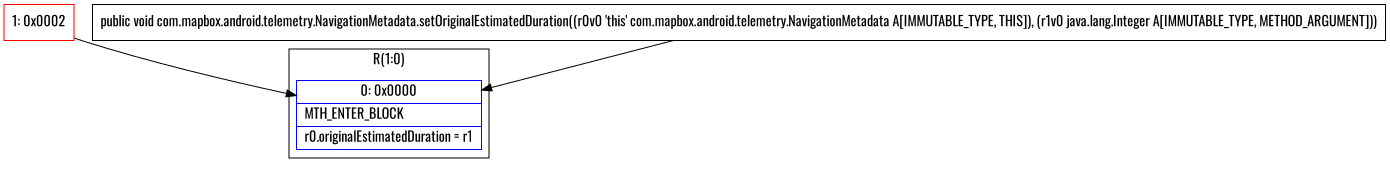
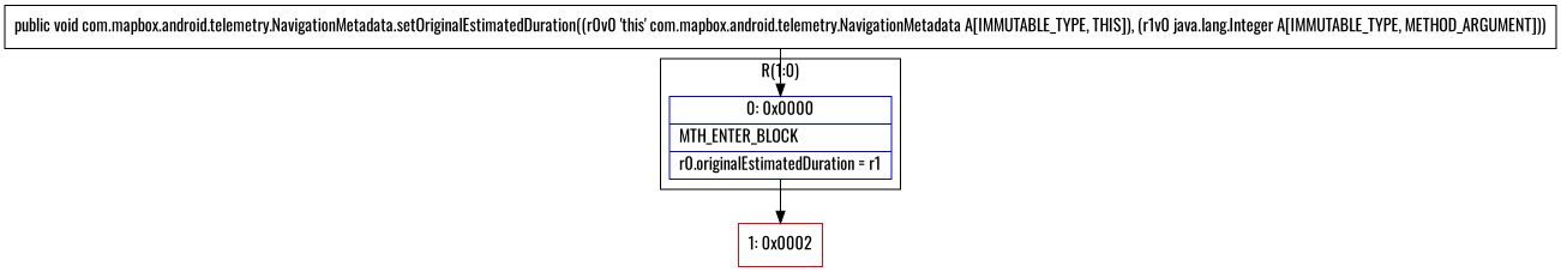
  digraph {
    fontname=Oswald
    node [shape=record fontname=Oswald]
    edge [fontname=Oswald]
    n1 [color=blue label="{0\:\ 0x0000|MTH_ENTER_BLOCK\l|r0.originalEstimatedDuration = r1\l}"]
    n2 [color=red label="{1\:\ 0x0002}"]
    n3 [label="{public void com.mapbox.android.telemetry.NavigationMetadata.setOriginalEstimatedDuration((r0v0 'this' com.mapbox.android.telemetry.NavigationMetadata A[IMMUTABLE_TYPE, THIS]), (r1v0 java.lang.Integer A[IMMUTABLE_TYPE, METHOD_ARGUMENT])) }"]
    subgraph cluster_1 {
      label="R(1:0)"
      n1
    }
-   n2 -> n1
+   n1 -> n2
    n3 -> n1
  }
